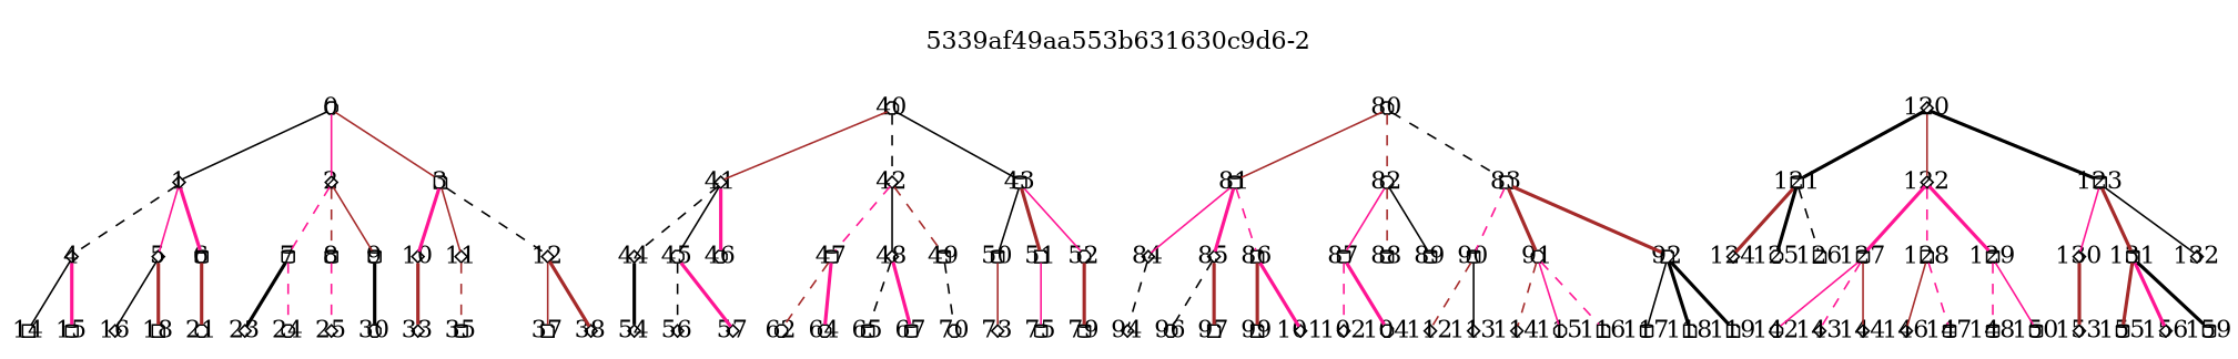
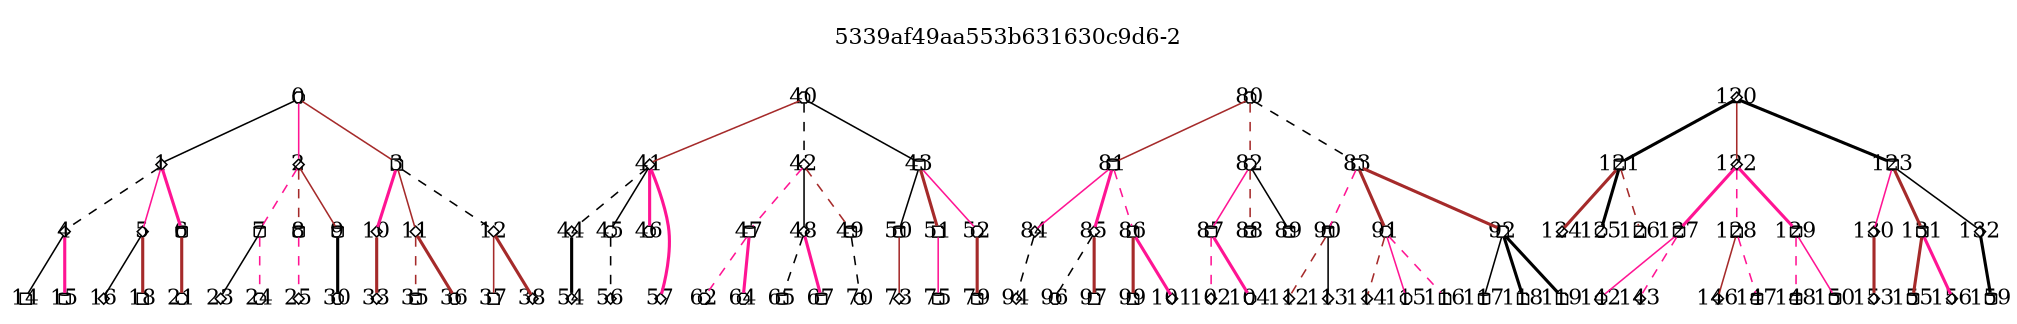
  strict graph {
    label="5339af49aa553b631630c9d6-2"
    labelloc=t
    node [fixedsize=true shape=diamond]
    edge [color=deeppink style=bold]
    0 [height=0.1 shape=octagon width=0.1]
    1 [height=0.1 width=0.1]
    2 [height=0.1 width=0.1]
    3 [height=0.1 shape=note width=0.1]
    4 [height=0.1 width=0.1]
    5 [height=0.1 width=0.1]
    6 [height=0.1 shape=cylinder width=0.1]
    7 [height=0.1 shape=cylinder width=0.1]
    8 [height=0.1 shape=cylinder width=0.1]
    9 [height=0.1 shape=cylinder width=0.1]
    10 [height=0.1 width=0.1]
    11 [height=0.1 width=0.1]
    12 [height=0.1 width=0.1]
    14 [height=0.1 shape=note width=0.1]
    15 [height=0.1 shape=cylinder width=0.1]
    16 [height=0.1 width=0.1]
    18 [height=0.1 shape=note width=0.1]
    21 [height=0.1 shape=octagon width=0.1]
    23 [height=0.1 width=0.1]
    24 [height=0.1 shape=octagon width=0.1]
    25 [height=0.1 width=0.1]
    30 [height=0.1 shape=octagon width=0.1]
    33 [height=0.1 width=0.1]
    35 [height=0.1 shape=cylinder width=0.1]
+   36 [height=0.1 shape=octagon width=0.1]
    37 [height=0.1 shape=note width=0.1]
    38 [height=0.1 width=0.1]
    40 [height=0.1 shape=octagon width=0.1]
    41 [height=0.1 width=0.1]
    42 [height=0.1 width=0.1]
    43 [height=0.1 shape=cylinder width=0.1]
    44 [height=0.1 width=0.1]
    45 [height=0.1 shape=octagon width=0.1]
    46 [height=0.1 shape=octagon width=0.1]
    47 [height=0.1 shape=cylinder width=0.1]
    48 [height=0.1 width=0.1]
    49 [height=0.1 shape=cylinder width=0.1]
    50 [height=0.1 shape=cylinder width=0.1]
    51 [height=0.1 shape=note width=0.1]
    52 [height=0.1 shape=octagon width=0.1]
    54 [height=0.1 width=0.1]
    56 [height=0.1 width=0.1]
    57 [height=0.1 width=0.1]
    62 [height=0.1 shape=octagon width=0.1]
    64 [height=0.1 shape=octagon width=0.1]
    65 [height=0.1 shape=cylinder width=0.1]
    67 [height=0.1 shape=cylinder width=0.1]
    70 [height=0.1 shape=octagon width=0.1]
    73 [height=0.1 width=0.1]
    75 [height=0.1 shape=cylinder width=0.1]
    79 [height=0.1 shape=cylinder width=0.1]
    80 [height=0.1 shape=octagon width=0.1]
    81 [height=0.1 shape=cylinder width=0.1]
    82 [height=0.1 shape=octagon width=0.1]
    83 [height=0.1 shape=note width=0.1]
    84 [height=0.1 width=0.1]
    85 [height=0.1 width=0.1]
    86 [height=0.1 shape=note width=0.1]
    87 [height=0.1 shape=cylinder width=0.1]
    88 [height=0.1 shape=cylinder width=0.1]
    89 [height=0.1 shape=cylinder width=0.1]
    90 [height=0.1 shape=cylinder width=0.1]
    91 [height=0.1 shape=octagon width=0.1]
    92 [height=0.1 shape=note width=0.1]
    94 [height=0.1 width=0.1]
    96 [height=0.1 shape=octagon width=0.1]
    97 [height=0.1 shape=note width=0.1]
    99 [height=0.1 shape=note width=0.1]
    101 [height=0.1 width=0.1]
    102 [height=0.1 width=0.1]
    104 [height=0.1 shape=octagon width=0.1]
    112 [height=0.1 width=0.1]
    113 [height=0.1 width=0.1]
    114 [height=0.1 width=0.1]
    115 [height=0.1 shape=octagon width=0.1]
    116 [height=0.1 shape=note width=0.1]
    117 [height=0.1 shape=cylinder width=0.1]
    118 [height=0.1 shape=note width=0.1]
    119 [height=0.1 shape=note width=0.1]
    120 [height=0.1 width=0.1]
    121 [height=0.1 shape=cylinder width=0.1]
    122 [height=0.1 width=0.1]
    123 [height=0.1 shape=cylinder width=0.1]
    124 [height=0.1 width=0.1]
    125 [height=0.1 shape=octagon width=0.1]
    126 [height=0.1 shape=note width=0.1]
    127 [height=0.1 shape=cylinder width=0.1]
    128 [height=0.1 shape=note width=0.1]
    129 [height=0.1 shape=cylinder width=0.1]
    130 [height=0.1 width=0.1]
    131 [height=0.1 shape=cylinder width=0.1]
    132 [height=0.1 width=0.1]
    142 [height=0.1 shape=octagon width=0.1]
    143 [height=0.1 width=0.1]
-   144 [height=0.1 width=0.1]
    146 [height=0.1 width=0.1]
    147 [height=0.1 shape=cylinder width=0.1]
    148 [height=0.1 shape=cylinder width=0.1]
    150 [height=0.1 shape=cylinder width=0.1]
    153 [height=0.1 width=0.1]
    155 [height=0.1 shape=cylinder width=0.1]
    156 [height=0.1 width=0.1]
    159 [height=0.1 shape=cylinder width=0.1]
    0 -- 1 [color=black style=solid]
    0 -- 2 [style=solid]
    0 -- 3 [color=brown style=solid]
    1 -- 4 [color=black style=dashed]
    1 -- 5 [style=solid]
    1 -- 6
    2 -- 7 [style=dashed]
    2 -- 8 [color=brown style=dashed]
    2 -- 9 [color=brown style=solid]
    3 -- 10
    3 -- 11 [color=brown style=solid]
    3 -- 12 [color=black style=dashed]
    4 -- 14 [color=black style=solid]
    4 -- 15
    5 -- 16 [color=black style=solid]
    5 -- 18 [color=brown]
    6 -- 21 [color=brown]
-   7 -- 23 [color=black]
+   7 -- 23 [color=black style=solid]
    7 -- 24 [style=dashed]
    8 -- 25 [style=dashed]
    9 -- 30 [color=black]
    10 -- 33 [color=brown]
    11 -- 35 [color=brown style=dashed]
+   11 -- 36 [color=brown]
    12 -- 37 [color=brown style=solid]
    12 -- 38 [color=brown]
    40 -- 41 [color=brown style=solid]
    40 -- 42 [color=black style=dashed]
    40 -- 43 [color=black style=solid]
    41 -- 44 [color=black style=dashed]
    41 -- 45 [color=black style=solid]
    41 -- 46
    42 -- 47 [style=dashed]
    42 -- 48 [color=black style=solid]
    42 -- 49 [color=brown style=dashed]
    43 -- 50 [color=black style=solid]
    43 -- 51 [color=brown]
    43 -- 52 [style=solid]
    44 -- 54 [color=black]
    45 -- 56 [color=black style=dashed]
-   45 -- 57
-   47 -- 62 [color=brown style=dashed]
+   41 -- 57
+   47 -- 62 [style=dashed]
    47 -- 64
    48 -- 65 [color=black style=dashed]
    48 -- 67
    49 -- 70 [color=black style=dashed]
    50 -- 73 [color=brown style=solid]
    51 -- 75 [style=solid]
    52 -- 79 [color=brown]
    80 -- 81 [color=brown style=solid]
    80 -- 82 [color=brown style=dashed]
    80 -- 83 [color=black style=dashed]
    81 -- 84 [style=solid]
    81 -- 85
    81 -- 86 [style=dashed]
    82 -- 87 [style=solid]
    82 -- 88 [color=brown style=dashed]
    82 -- 89 [color=black style=solid]
    83 -- 90 [style=dashed]
    83 -- 91 [color=brown]
    83 -- 92 [color=brown]
    84 -- 94 [color=black style=dashed]
    85 -- 96 [color=black style=dashed]
    85 -- 97 [color=brown]
    86 -- 99 [color=brown]
    86 -- 101
    87 -- 102 [style=dashed]
    87 -- 104
    90 -- 112 [color=brown style=dashed]
    90 -- 113 [color=black style=solid]
    91 -- 114 [color=brown style=dashed]
    91 -- 115 [style=solid]
    91 -- 116 [style=dashed]
    92 -- 117 [color=black style=solid]
    92 -- 118 [color=black]
    92 -- 119 [color=black]
    120 -- 121 [color=black]
    120 -- 122 [color=brown style=solid]
    120 -- 123 [color=black]
    121 -- 124 [color=brown]
    121 -- 125 [color=black]
-   121 -- 126 [color=black style=dashed]
+   121 -- 126 [color=brown style=dashed]
    122 -- 127
    122 -- 128 [style=dashed]
    122 -- 129
    123 -- 130 [style=solid]
    123 -- 131 [color=brown]
    123 -- 132 [color=black style=solid]
    127 -- 142 [style=solid]
    127 -- 143 [style=dashed]
-   127 -- 144 [color=brown style=solid]
    128 -- 146 [color=brown style=solid]
    128 -- 147 [style=dashed]
    129 -- 148 [style=dashed]
    129 -- 150 [style=solid]
    130 -- 153 [color=brown]
    131 -- 155 [color=brown]
    131 -- 156
-   131 -- 159 [color=black]
+   132 -- 159 [color=black]
  }
